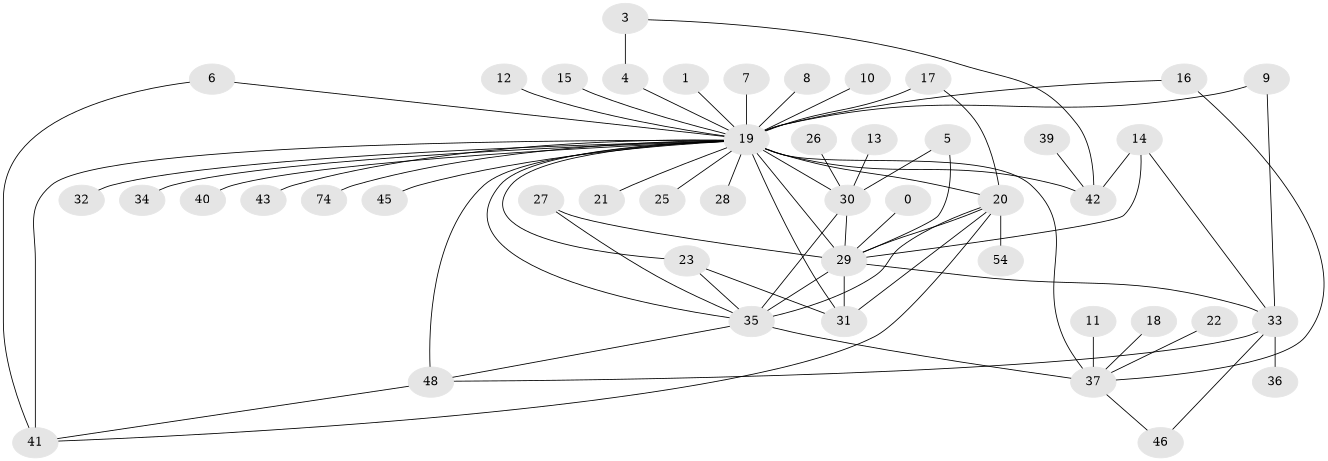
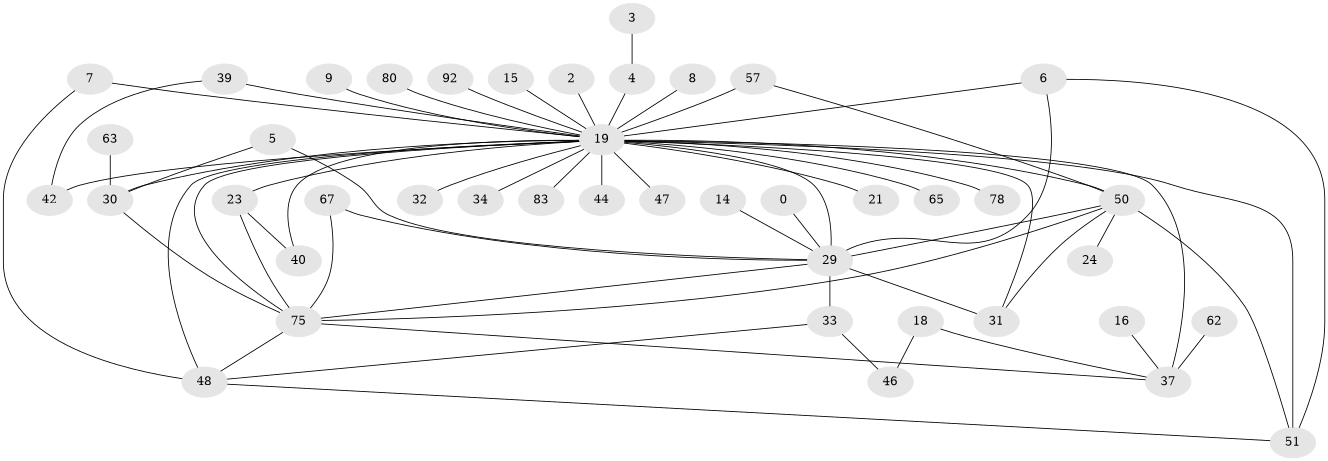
  graph {
    node [color=gray90 style=filled]
    edge [weight=1.0]
    n1 [label=0]
    29
    33
    31
-   35
-   2 [label=1]
+   35 [label=75]
+   2
    19
    42
-   41
+   41 [label=51]
    30
    n11 [label=48]
    37
-   20
+   20 [label=50]
    21
    23
-   25
-   28
+   25 [label=65]
+   28 [label=78]
    32
    34
    40
-   43
-   44 [label=74]
-   45
+   43 [label=83]
+   44
+   45 [label=47]
    3
    4
    5
    6
    7
    8
    9
-   36
    46
-   10
-   11
-   12
-   13
+   10 [label=80]
+   12 [label=92]
+   13 [label=63]
    14
    15
    16
-   17
-   24 [label=54]
+   17 [label=57]
+   24
    18
-   22
-   26
-   27
+   22 [label=62]
+   27 [label=67]
    39
    n1 -- 29
    29 -- 33
    29 -- 31 [weight=3.0]
    29 -- 35
    33 -- n11
-   33 -- 36
    33 -- 46
    35 -- n11
    35 -- 37
    2 -- 19
    19 -- 29 [weight=2.0]
    19 -- 31 [weight=2.0]
    19 -- 35
    19 -- 42 [weight=2.0]
    19 -- 41 [weight=2.0]
    19 -- 30 [weight=3.0]
    19 -- n11 [weight=2.0]
    19 -- 37 [weight=3.0]
    19 -- 20 [weight=2.0]
    19 -- 21
    19 -- 23 [weight=2.0]
    19 -- 25
    19 -- 28
    19 -- 32
    19 -- 34
    19 -- 40 [weight=2.0]
    19 -- 43
    19 -- 44
    19 -- 45
    30 -- 35
    n11 -- 41
-   37 -- 46
+   18 -- 46
    20 -- 29
    20 -- 31
    20 -- 35
    20 -- 41
    20 -- 24
-   23 -- 31
+   23 -- 40
    23 -- 35
-   3 -- 42
    3 -- 4 [weight=2.0]
    4 -- 19
    5 -- 29
    5 -- 30
-   30 -- 29
+   6 -- 29
    6 -- 19
    6 -- 41
    7 -- 19
+   7 -- n11
    8 -- 19
-   9 -- 33
    9 -- 19
    10 -- 19
-   11 -- 37
    12 -- 19
    13 -- 30
    14 -- 29
-   14 -- 33
-   14 -- 42
    15 -- 19
-   16 -- 19
+   39 -- 19
    16 -- 37
    17 -- 19 [weight=4.0]
    17 -- 20
    18 -- 37
    22 -- 37
-   26 -- 30
    27 -- 29
    27 -- 35
    39 -- 42
  }
